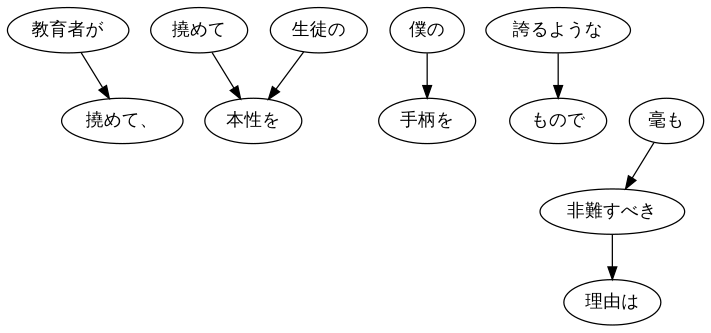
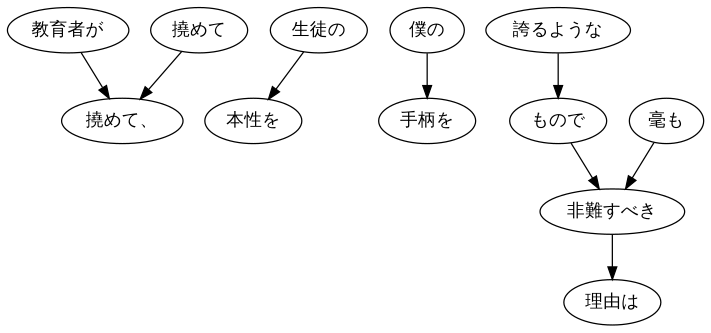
  digraph {
    n1 [label="教育者が"]
    n2 [label="撓めて、"]
    n3 [label="撓めて"]
    n4 [label="生徒の"]
    n5 [label="本性を"]
    n6 [label="僕の"]
    n7 [label="手柄を"]
    n8 [label="誇るような"]
    n9 [label="もので"]
    n10 [label="非難すべき"]
    n11 [label="理由は"]
    n12 [label="毫も"]
    n1 -> n2
-   n3 -> n5
+   n3 -> n2
    n4 -> n5
    n6 -> n7
    n8 -> n9
+   n9 -> n10
    n10 -> n11
    n12 -> n10
  }
